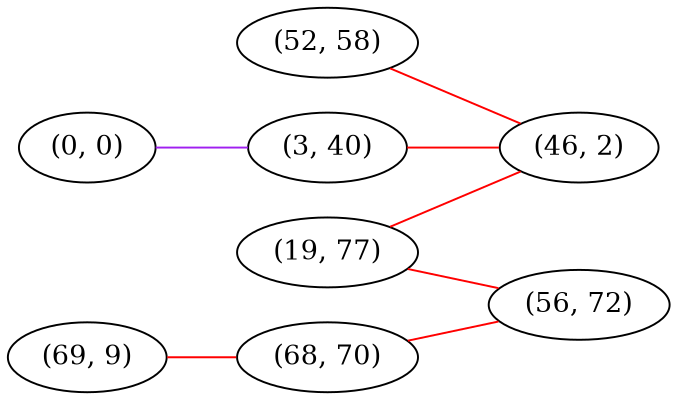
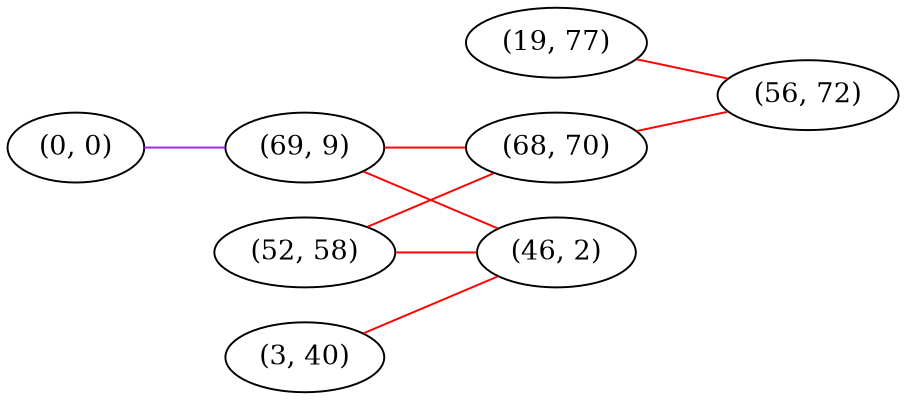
  graph {
    rankdir=LR
    edge [color=red weight=1]
    n1 [label="(68, 70)"]
    "(52, 58)"
    "(46, 2)"
    n4 [label="(56, 72)"]
    "(0, 0)"
    "(3, 40)"
    n7 [label="(69, 9)"]
    "(19, 77)"
    n1 -- n4
+   "(52, 58)" -- n1
    "(52, 58)" -- "(46, 2)"
-   "(0, 0)" -- "(3, 40)" [color=purple weight=4]
+   "(0, 0)" -- n7 [color=purple weight=4]
    "(3, 40)" -- "(46, 2)"
    n7 -- n1
-   "(19, 77)" -- "(46, 2)"
+   n7 -- "(46, 2)"
    "(19, 77)" -- n4
  }
